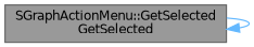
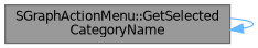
  digraph {
    rankdir=TB
-   n1 [color=gray40 fillcolor=grey60 fontcolor=black fontname=Helvetica fontsize=10 height=0.2 label="SGraphActionMenu::GetSelected\lGetSelected" shape=box style=filled width=0.4]
+   n1 [color=gray40 fillcolor=grey60 fontcolor=black fontname=Helvetica fontsize=10 height=0.2 label="SGraphActionMenu::GetSelected\lCategoryName" shape=box style=filled width=0.4]
    n1 -> n1 [color=steelblue1 fontname=Helvetica fontsize=10 labelfontname=Helvetica labelfontsize=10 style=solid]
  }
